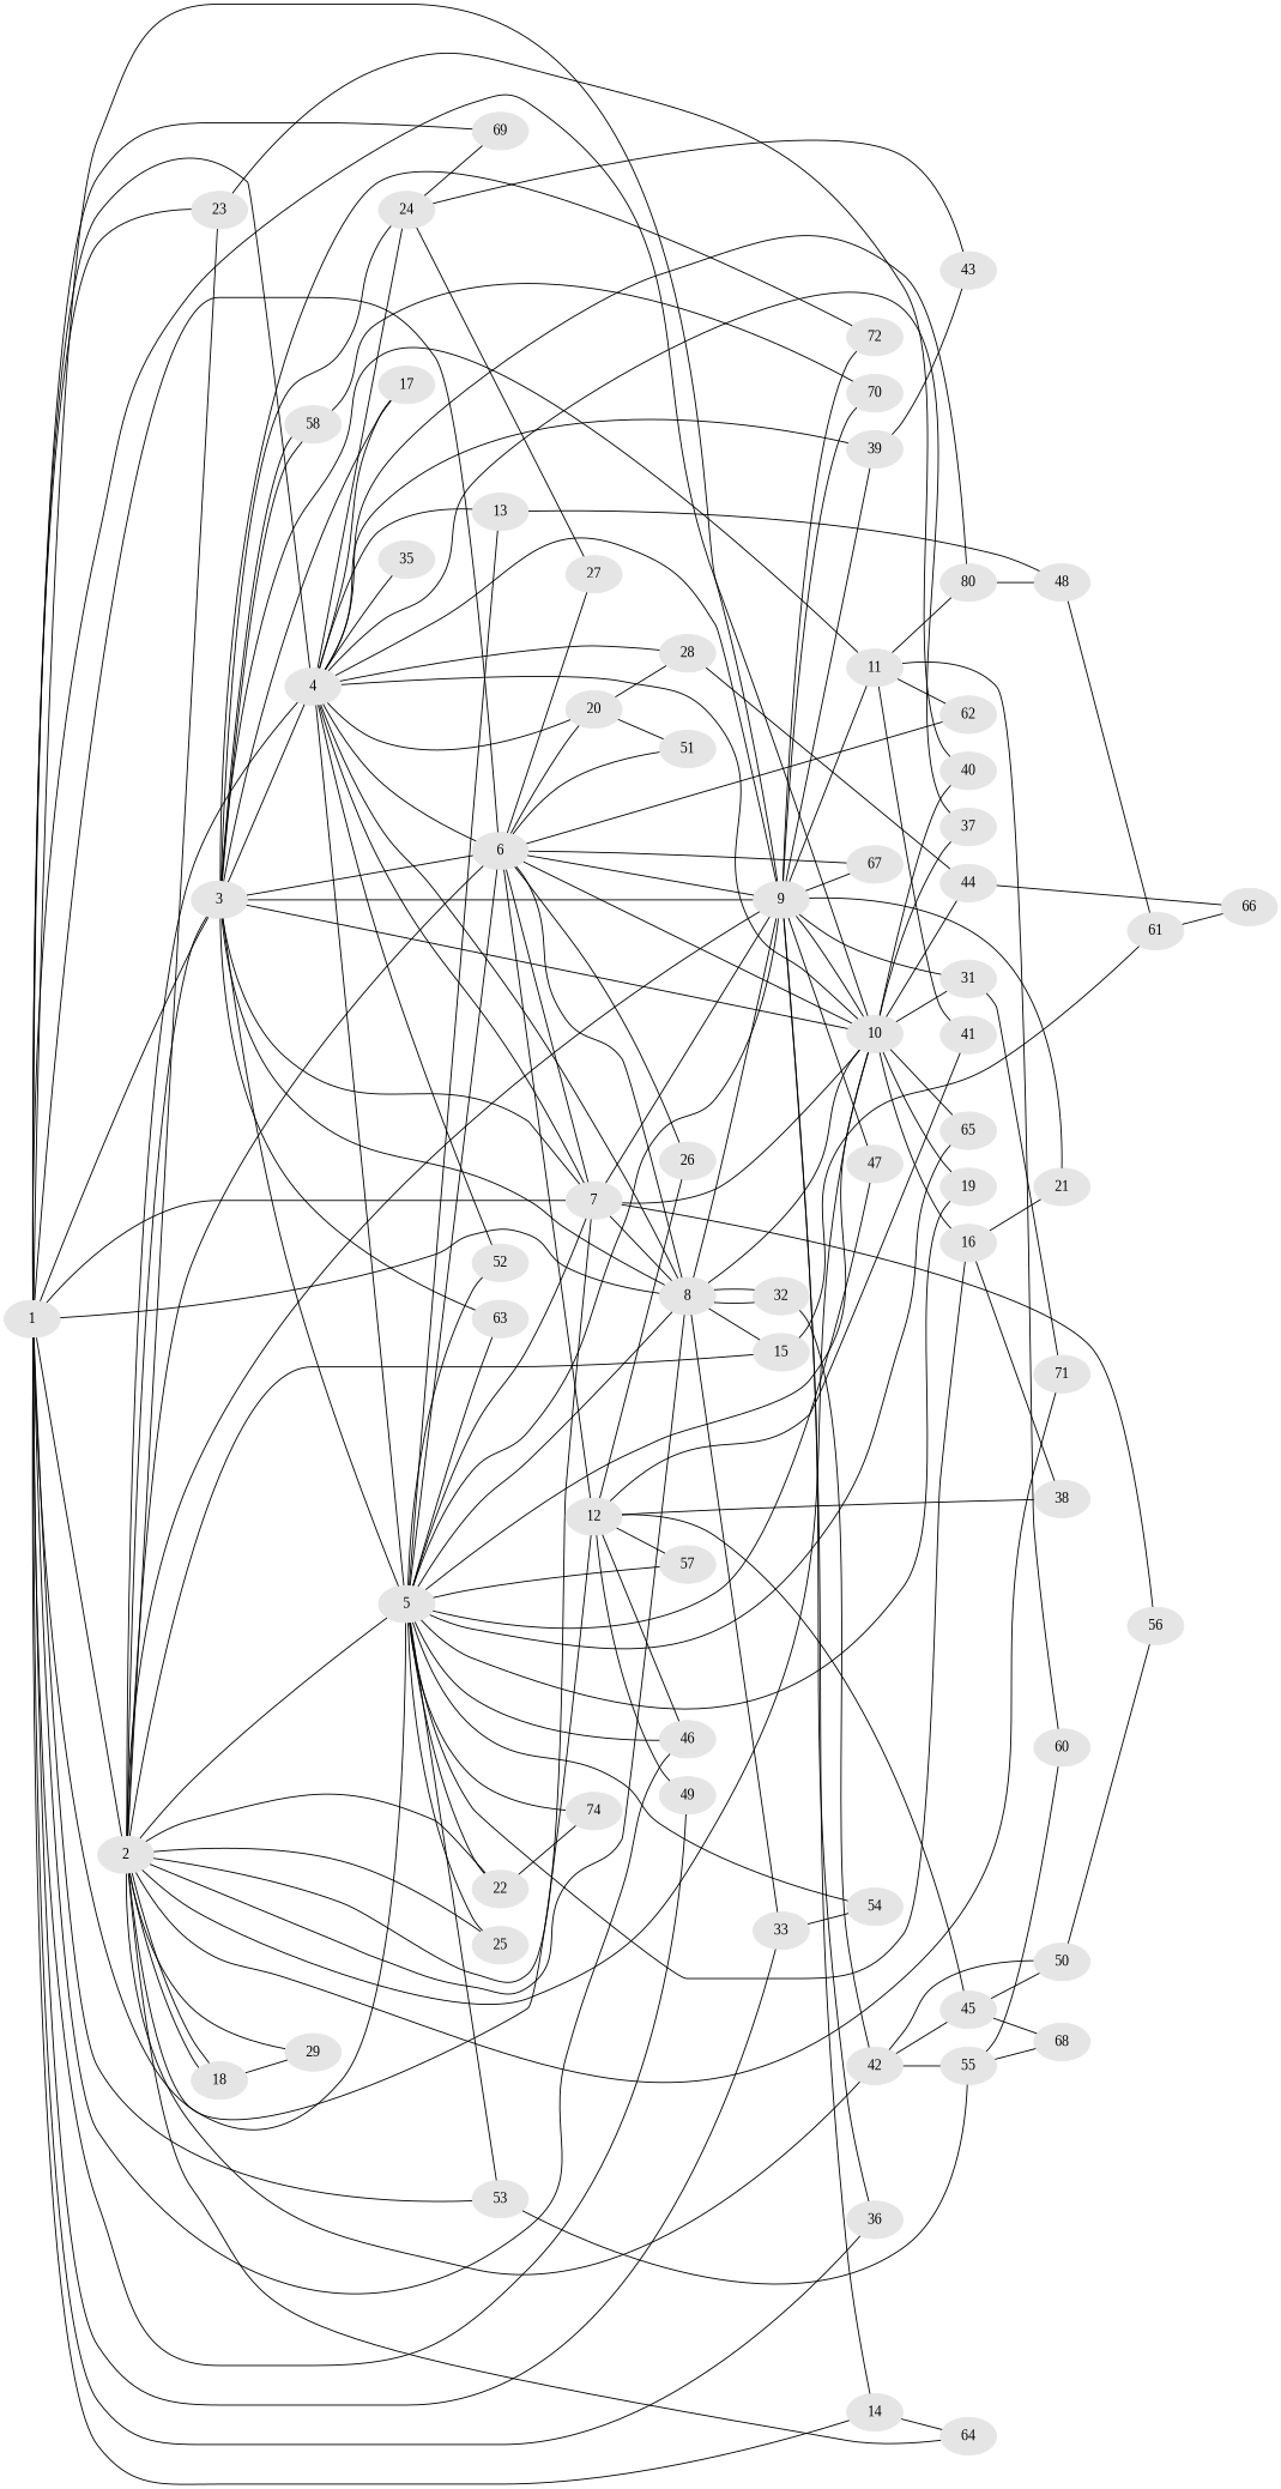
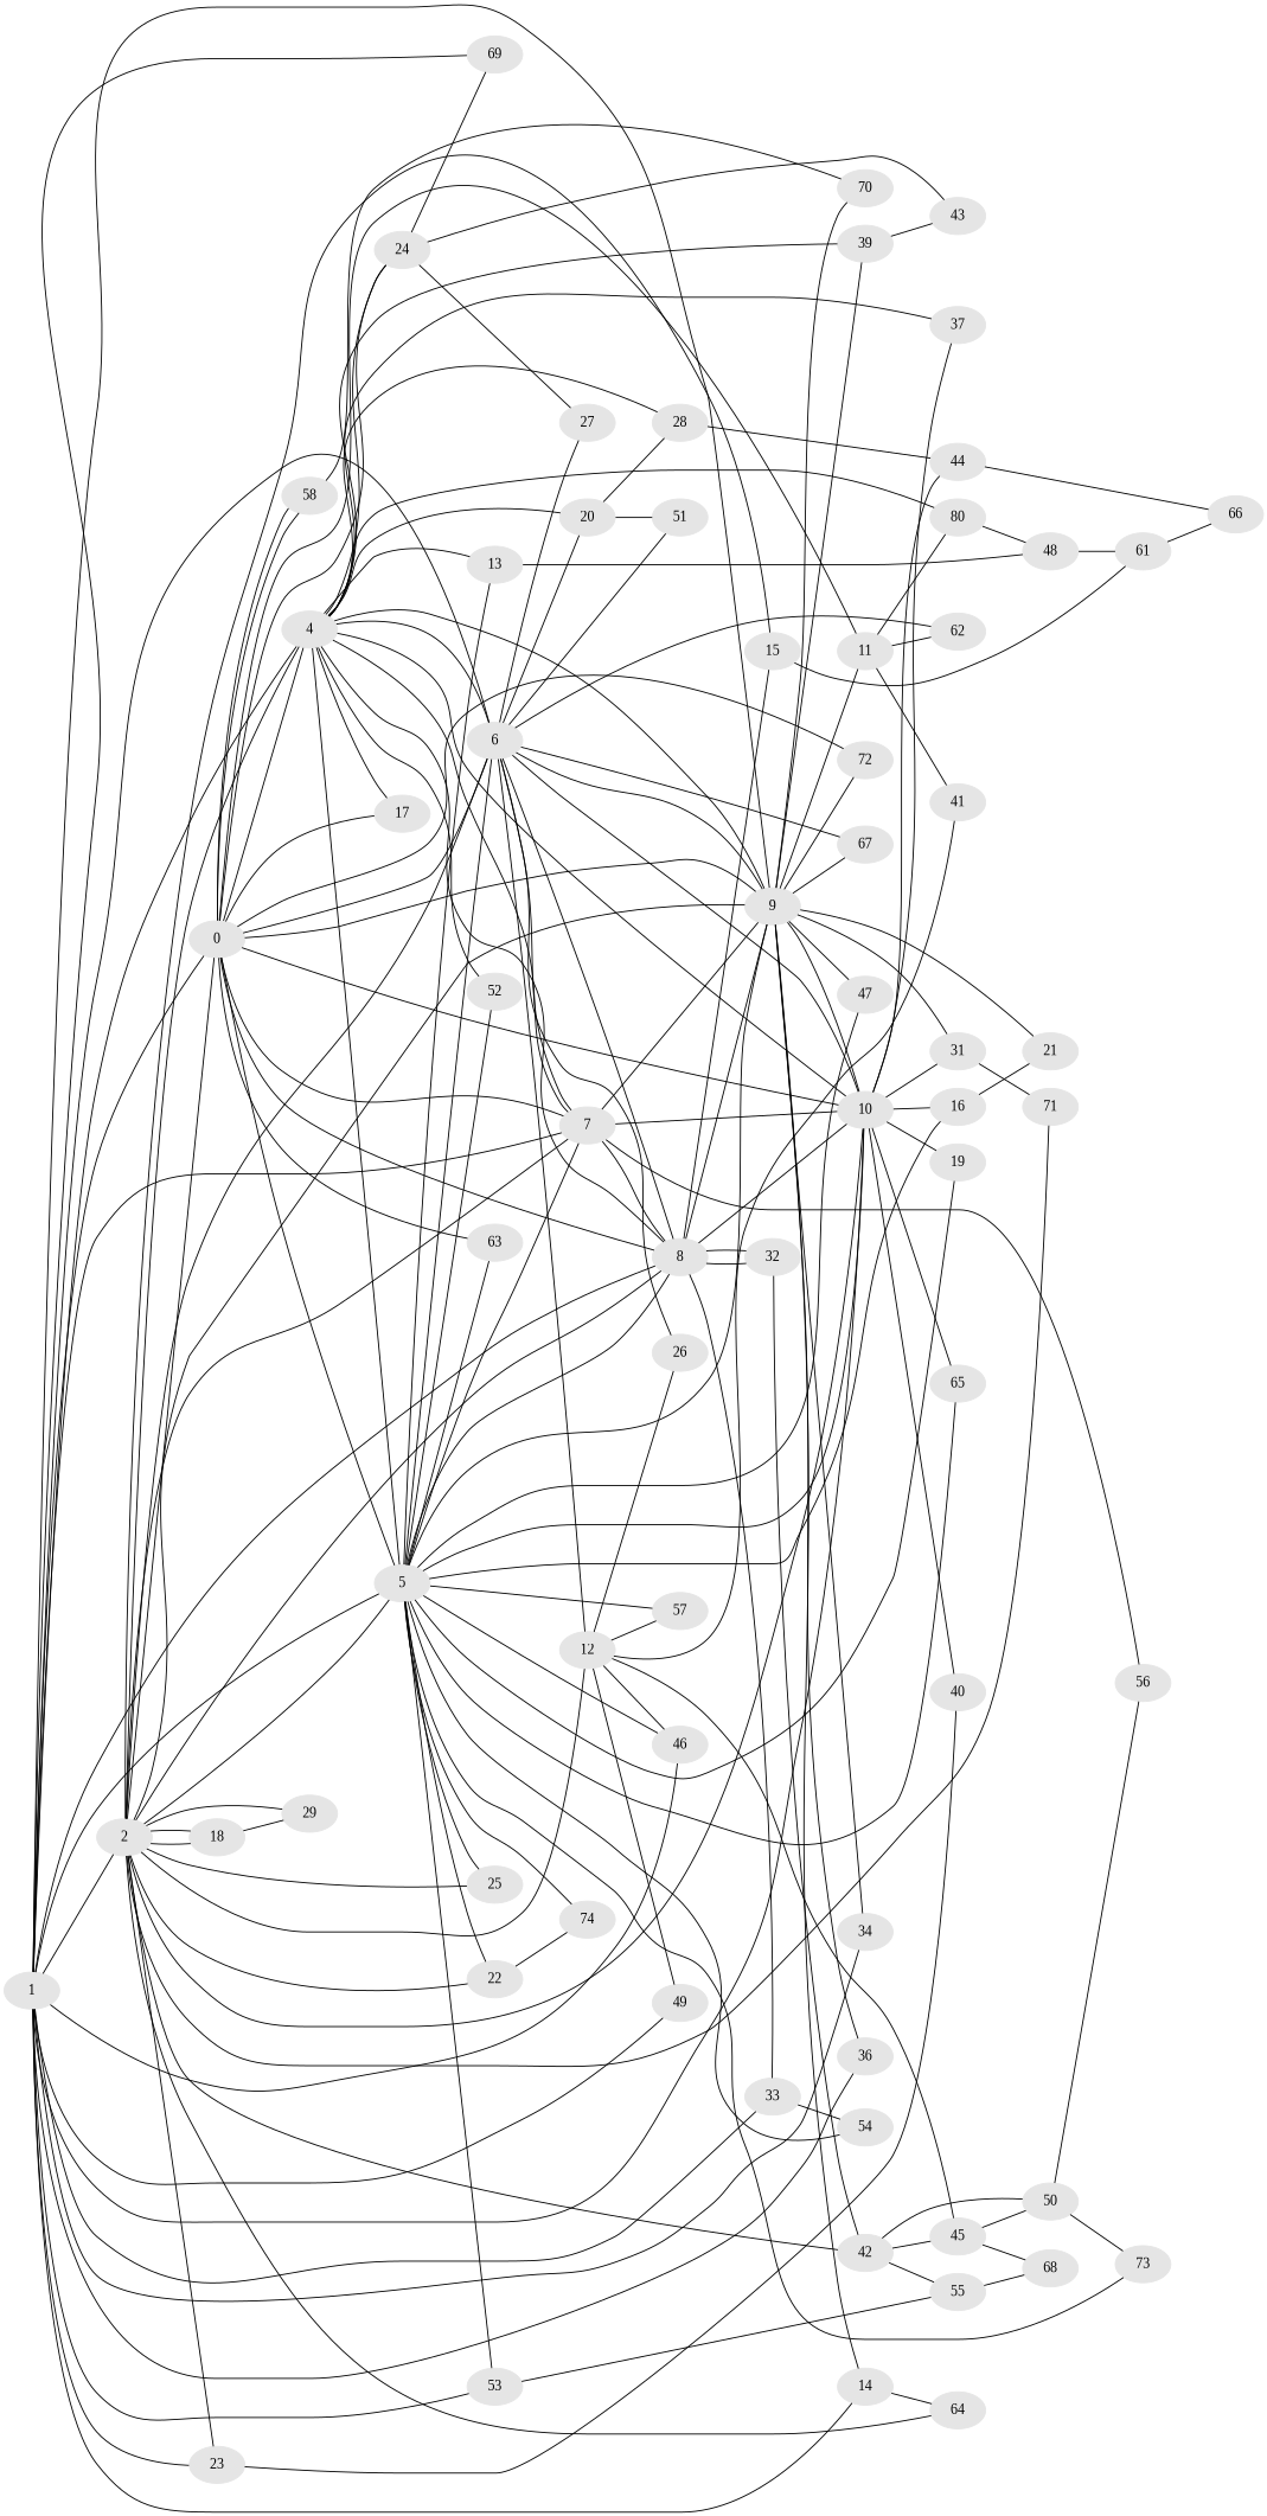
  graph {
    fontname="Liberation Serif"
    rankdir=LR
    node [color=gray90 fontname="Liberation Serif" style=filled]
    edge [fontname="Liberation Serif"]
    1
    2
-   3
+   3 [label=0]
    4
    5
    6
    7
    8
    9
    10
    14
    23
    33
+   34
    36
    46
    49
    53
    69
    12
    15
    18
    22
    25
    29
    42
    64
    71
    11
    17
    24
    58
    63
    72
    13
    20
    28
    n38 [label=80]
-   35
    37
    39
    52
    16
    19
    47
    54
    57
    65
+   73
    74
    26
    27
    51
    62
    67
    56
    32
    21
    31
    70
    40
    44
    55
    41
-   38
    45
    61
    50
-   60
    43
    48
    66
    68
    1 -- 2
    1 -- 3
    1 -- 4
    1 -- 5
    1 -- 6
    1 -- 7
    1 -- 8
    1 -- 9
    1 -- 10
    1 -- 14
    1 -- 23
    1 -- 33
+   1 -- 34
    1 -- 36
    1 -- 46
    1 -- 49
    1 -- 53
    1 -- 69
    2 -- 3
    2 -- 4
    2 -- 5
    2 -- 6
    2 -- 7
    2 -- 8
    2 -- 9
    2 -- 10
    2 -- 23
    2 -- 12
    2 -- 15
    2 -- 18
    2 -- 18
    2 -- 22
    2 -- 25
    2 -- 29
    2 -- 42
    2 -- 64
    2 -- 71
    3 -- 4
    3 -- 5
    3 -- 6
    3 -- 7
    3 -- 8
    3 -- 9
    3 -- 10
    3 -- 11
    3 -- 17
    3 -- 24
    3 -- 58
    3 -- 58
    3 -- 63
    3 -- 72
    4 -- 5
    4 -- 6
    4 -- 7
    4 -- 8
    4 -- 9
    4 -- 10
    4 -- 17
    4 -- 24
    4 -- 13
    4 -- 20
    4 -- 28
    4 -- n38
-   4 -- 35
    4 -- 37
    4 -- 39
    4 -- 52
    5 -- 6
    5 -- 7
    5 -- 8
    5 -- 9
    5 -- 10
    5 -- 46
    5 -- 53
    5 -- 22
    5 -- 25
    5 -- 63
    5 -- 13
    5 -- 52
    5 -- 16
    5 -- 19
    5 -- 47
    5 -- 54
    5 -- 57
    5 -- 65
+   5 -- 73
    5 -- 74
    6 -- 7
    6 -- 8
    6 -- 9
    6 -- 10
    6 -- 12
    6 -- 20
    6 -- 26
    6 -- 27
    6 -- 51
    6 -- 62
    6 -- 67
    7 -- 8
    7 -- 9
    7 -- 10
    7 -- 56
    8 -- 9
    8 -- 10
    8 -- 33
    8 -- 15
    8 -- 32
    8 -- 32
    9 -- 10
    9 -- 14
+   9 -- 34
    9 -- 36
    9 -- 11
    9 -- 72
    9 -- 39
    9 -- 47
    9 -- 67
    9 -- 21
    9 -- 31
    9 -- 70
    10 -- 37
    10 -- 16
    10 -- 19
    10 -- 65
    10 -- 31
    10 -- 40
    10 -- 44
    14 -- 64
    23 -- 40
    33 -- 54
    53 -- 55
    12 -- 46
    12 -- 49
    12 -- 57
    12 -- 26
    12 -- 41
-   12 -- 38
    12 -- 45
    15 -- 61
    18 -- 29
    22 -- 74
    42 -- 55
    42 -- 45
    42 -- 50
    11 -- n38
    11 -- 62
    11 -- 41
-   11 -- 60
    24 -- 69
    24 -- 27
    24 -- 43
    58 -- 70
    13 -- 48
    20 -- 28
    20 -- 51
    28 -- 44
    n38 -- 48
    39 -- 43
    16 -- 21
-   16 -- 38
    32 -- 42
    31 -- 71
    44 -- 66
-   55 -- 60
    55 -- 68
    45 -- 50
    45 -- 68
    61 -- 66
+   50 -- 73
    50 -- 56
    48 -- 61
  }
